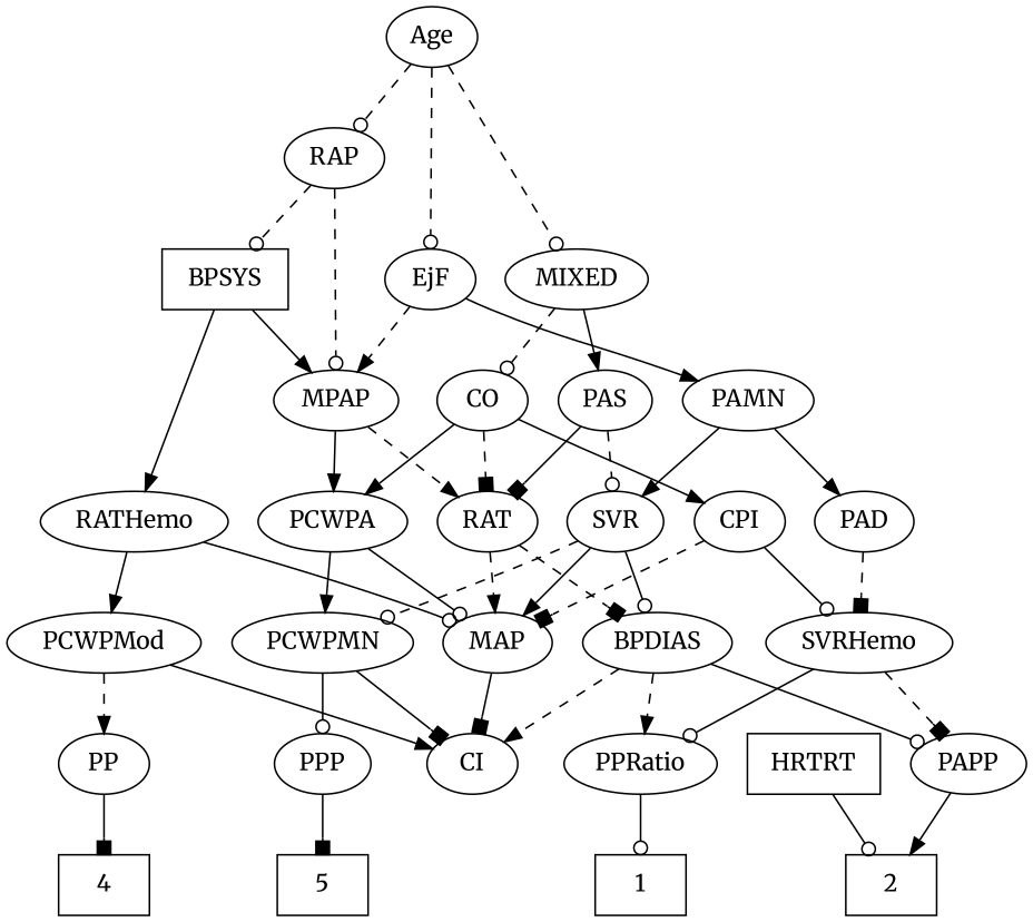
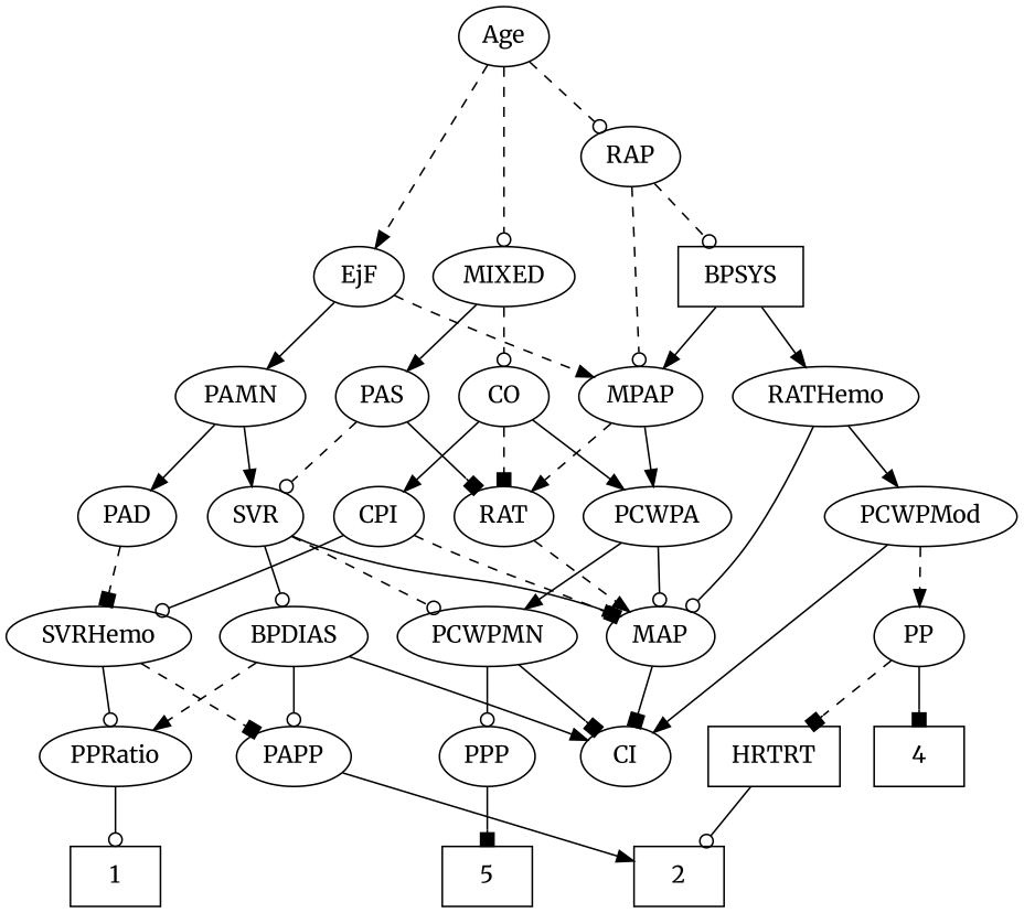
  strict digraph {
    fontname=Merriweather
    node [fontname=Merriweather]
    edge [arrowhead=normal fontname=Merriweather style=solid]
    1 [height=0.5 shape=box width=0.75]
    2 [height=0.5 shape=box width=0.75]
    4 [height=0.5 shape=box width=0.75]
    5 [height=0.5 shape=box width=0.75]
    Age [height=0.5 width=0.75]
    EjF [height=0.5 width=0.75]
    RAP [height=0.5 width=0.77632]
    MIXED [height=0.5 width=1.1193]
    MPAP [height=0.5 width=0.97491]
    PAMN [height=0.5 width=1.011]
    BPSYS [height=0.5 shape=box width=1.0471]
    CO [height=0.5 width=0.75]
    PAS [height=0.5 width=0.75]
    RAT [height=0.5 width=0.75827]
    PCWPA [height=0.5 width=1.1555]
    PAD [height=0.5 width=0.79437]
    SVR [height=0.5 width=0.77632]
    RATHemo [height=0.5 width=1.3721]
    CPI [height=0.5 width=0.75]
    MAP [height=0.5 width=0.84854]
    BPDIAS [height=0.5 width=1.1735]
    PCWPMN [height=0.5 width=1.3902]
    SVRHemo [height=0.5 width=1.3902]
    PCWPMod [height=0.5 width=1.4443]
    CI [height=0.5 width=0.75]
    PPRatio [height=0.5 width=1.1013]
    PAPP [height=0.5 width=0.88464]
    PPP [height=0.5 width=0.75]
    PP [height=0.5 width=0.75]
    HRTRT [height=0.5 shape=box width=1.1013]
-   Age -> EjF [arrowhead=odot style=dashed]
+   Age -> EjF [style=dashed]
    Age -> RAP [arrowhead=odot style=dashed]
    Age -> MIXED [arrowhead=odot style=dashed]
    EjF -> MPAP [style=dashed]
    EjF -> PAMN
    RAP -> MPAP [arrowhead=odot style=dashed]
    RAP -> BPSYS [arrowhead=odot style=dashed]
    MIXED -> CO [arrowhead=odot style=dashed]
    MIXED -> PAS
    MPAP -> RAT [style=dashed]
    MPAP -> PCWPA
    PAMN -> PAD
    PAMN -> SVR
    BPSYS -> MPAP
    BPSYS -> RATHemo
    CO -> RAT [arrowhead=box style=dashed]
    CO -> PCWPA
    CO -> CPI
    PAS -> RAT [arrowhead=box]
    PAS -> SVR [arrowhead=odot style=dashed]
    RAT -> MAP [style=dashed]
-   RAT -> BPDIAS [arrowhead=box style=dashed]
    PCWPA -> MAP [arrowhead=odot]
    PCWPA -> PCWPMN
    PAD -> SVRHemo [arrowhead=box style=dashed]
    SVR -> MAP
    SVR -> BPDIAS [arrowhead=odot]
    SVR -> PCWPMN [arrowhead=odot style=dashed]
    RATHemo -> MAP [arrowhead=odot]
    RATHemo -> PCWPMod
    CPI -> MAP [arrowhead=box style=dashed]
    CPI -> SVRHemo [arrowhead=odot]
    MAP -> CI [arrowhead=box]
-   BPDIAS -> CI [style=dashed]
+   BPDIAS -> CI
    BPDIAS -> PPRatio [style=dashed]
    BPDIAS -> PAPP [arrowhead=odot]
    PCWPMN -> CI [arrowhead=box]
    PCWPMN -> PPP [arrowhead=odot]
    SVRHemo -> PPRatio [arrowhead=odot]
    SVRHemo -> PAPP [arrowhead=box style=dashed]
    PCWPMod -> CI
    PCWPMod -> PP [style=dashed]
    PPRatio -> 1 [arrowhead=odot]
    PAPP -> 2
    PPP -> 5 [arrowhead=box]
    PP -> 4 [arrowhead=box]
+   PP -> HRTRT [arrowhead=box style=dashed]
    HRTRT -> 2 [arrowhead=odot]
  }
